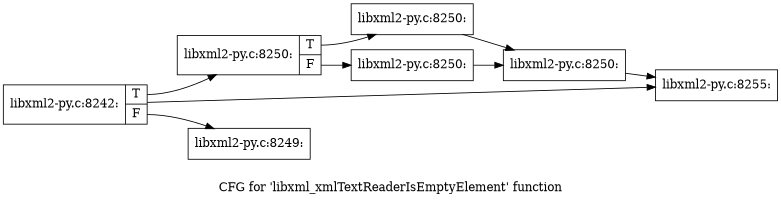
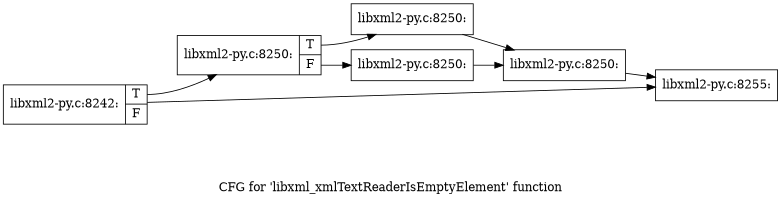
  digraph {
    label="CFG for 'libxml_xmlTextReaderIsEmptyElement' function"
    rankdir=LR
    node [shape=record]
    n1 [label="{libxml2-py.c:8242:|{<s0>T|<s1>F}}"]
    n2 [label="{libxml2-py.c:8250:|{<s0>T|<s1>F}}"]
-   n3 [label="{libxml2-py.c:8249:}"]
    n4 [label="{libxml2-py.c:8255:}"]
    n5 [label="{libxml2-py.c:8250:}"]
    n6 [label="{libxml2-py.c:8250:}"]
    n7 [label="{libxml2-py.c:8250:}"]
    n1 -> n2 [tailport=s0]
-   n1 -> n3 [tailport=s1]
    n1 -> n4
    n2 -> n5 [tailport=s0]
    n2 -> n6 [tailport=s1]
    n5 -> n7
    n6 -> n7
    n7 -> n4
  }
